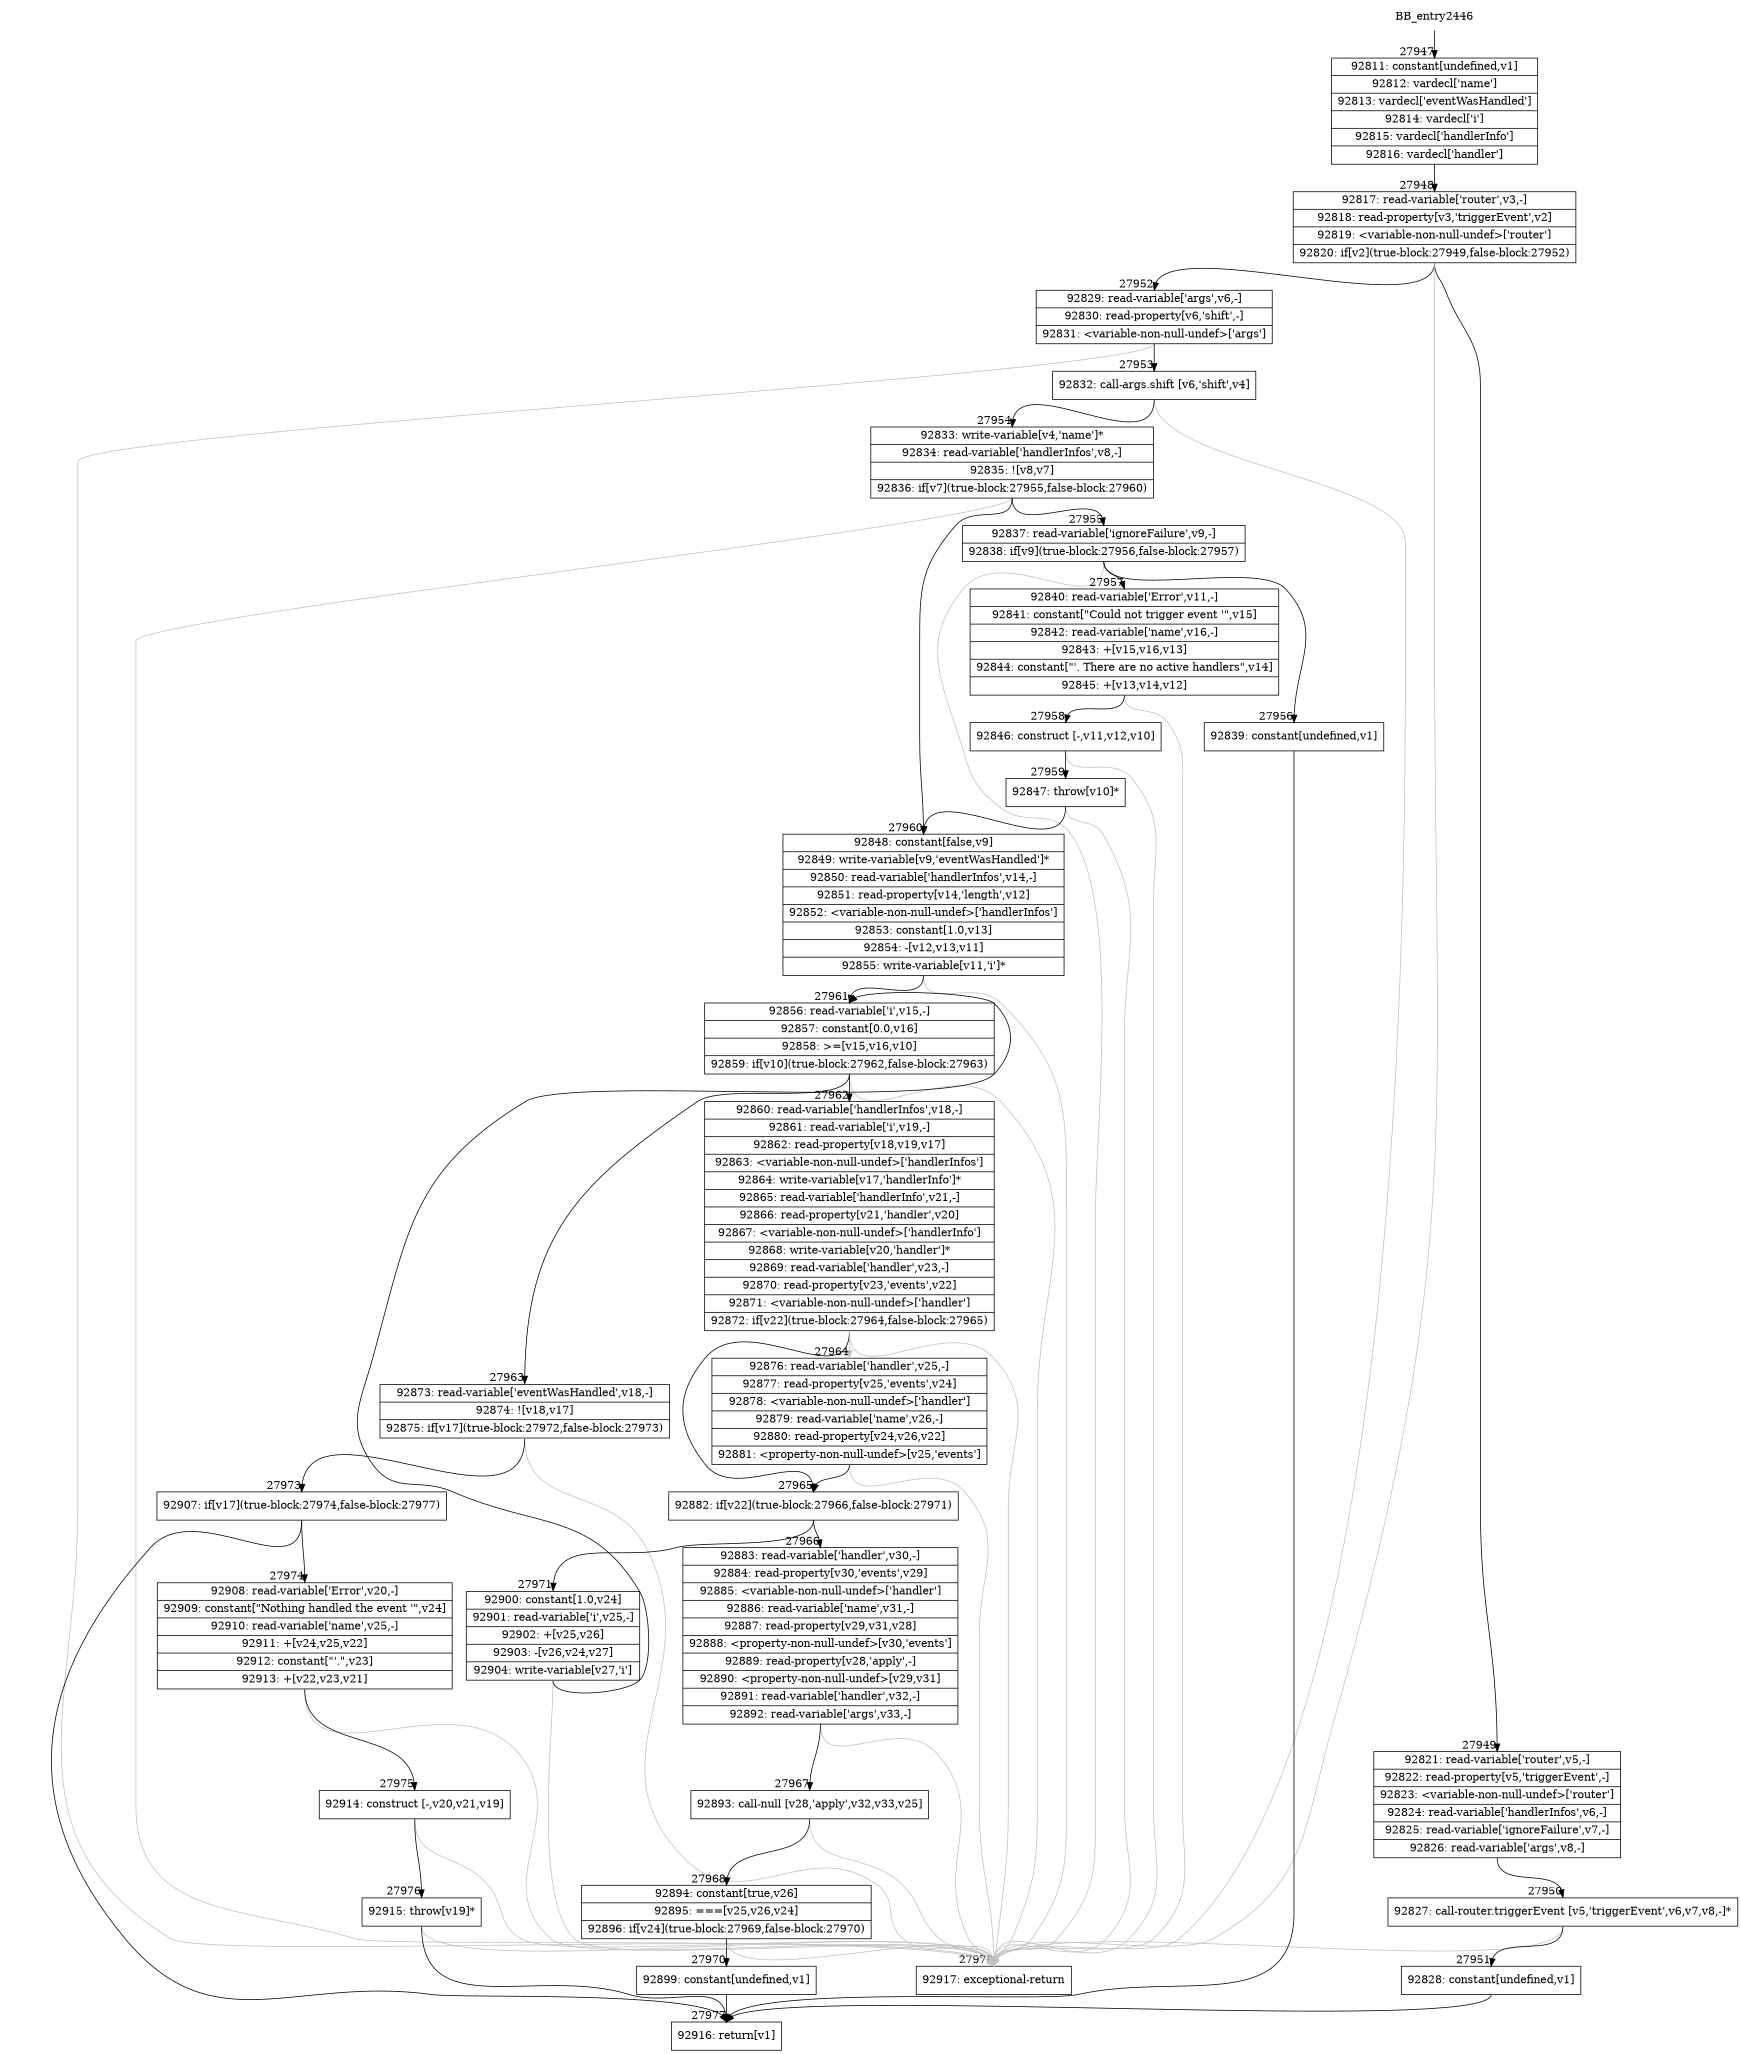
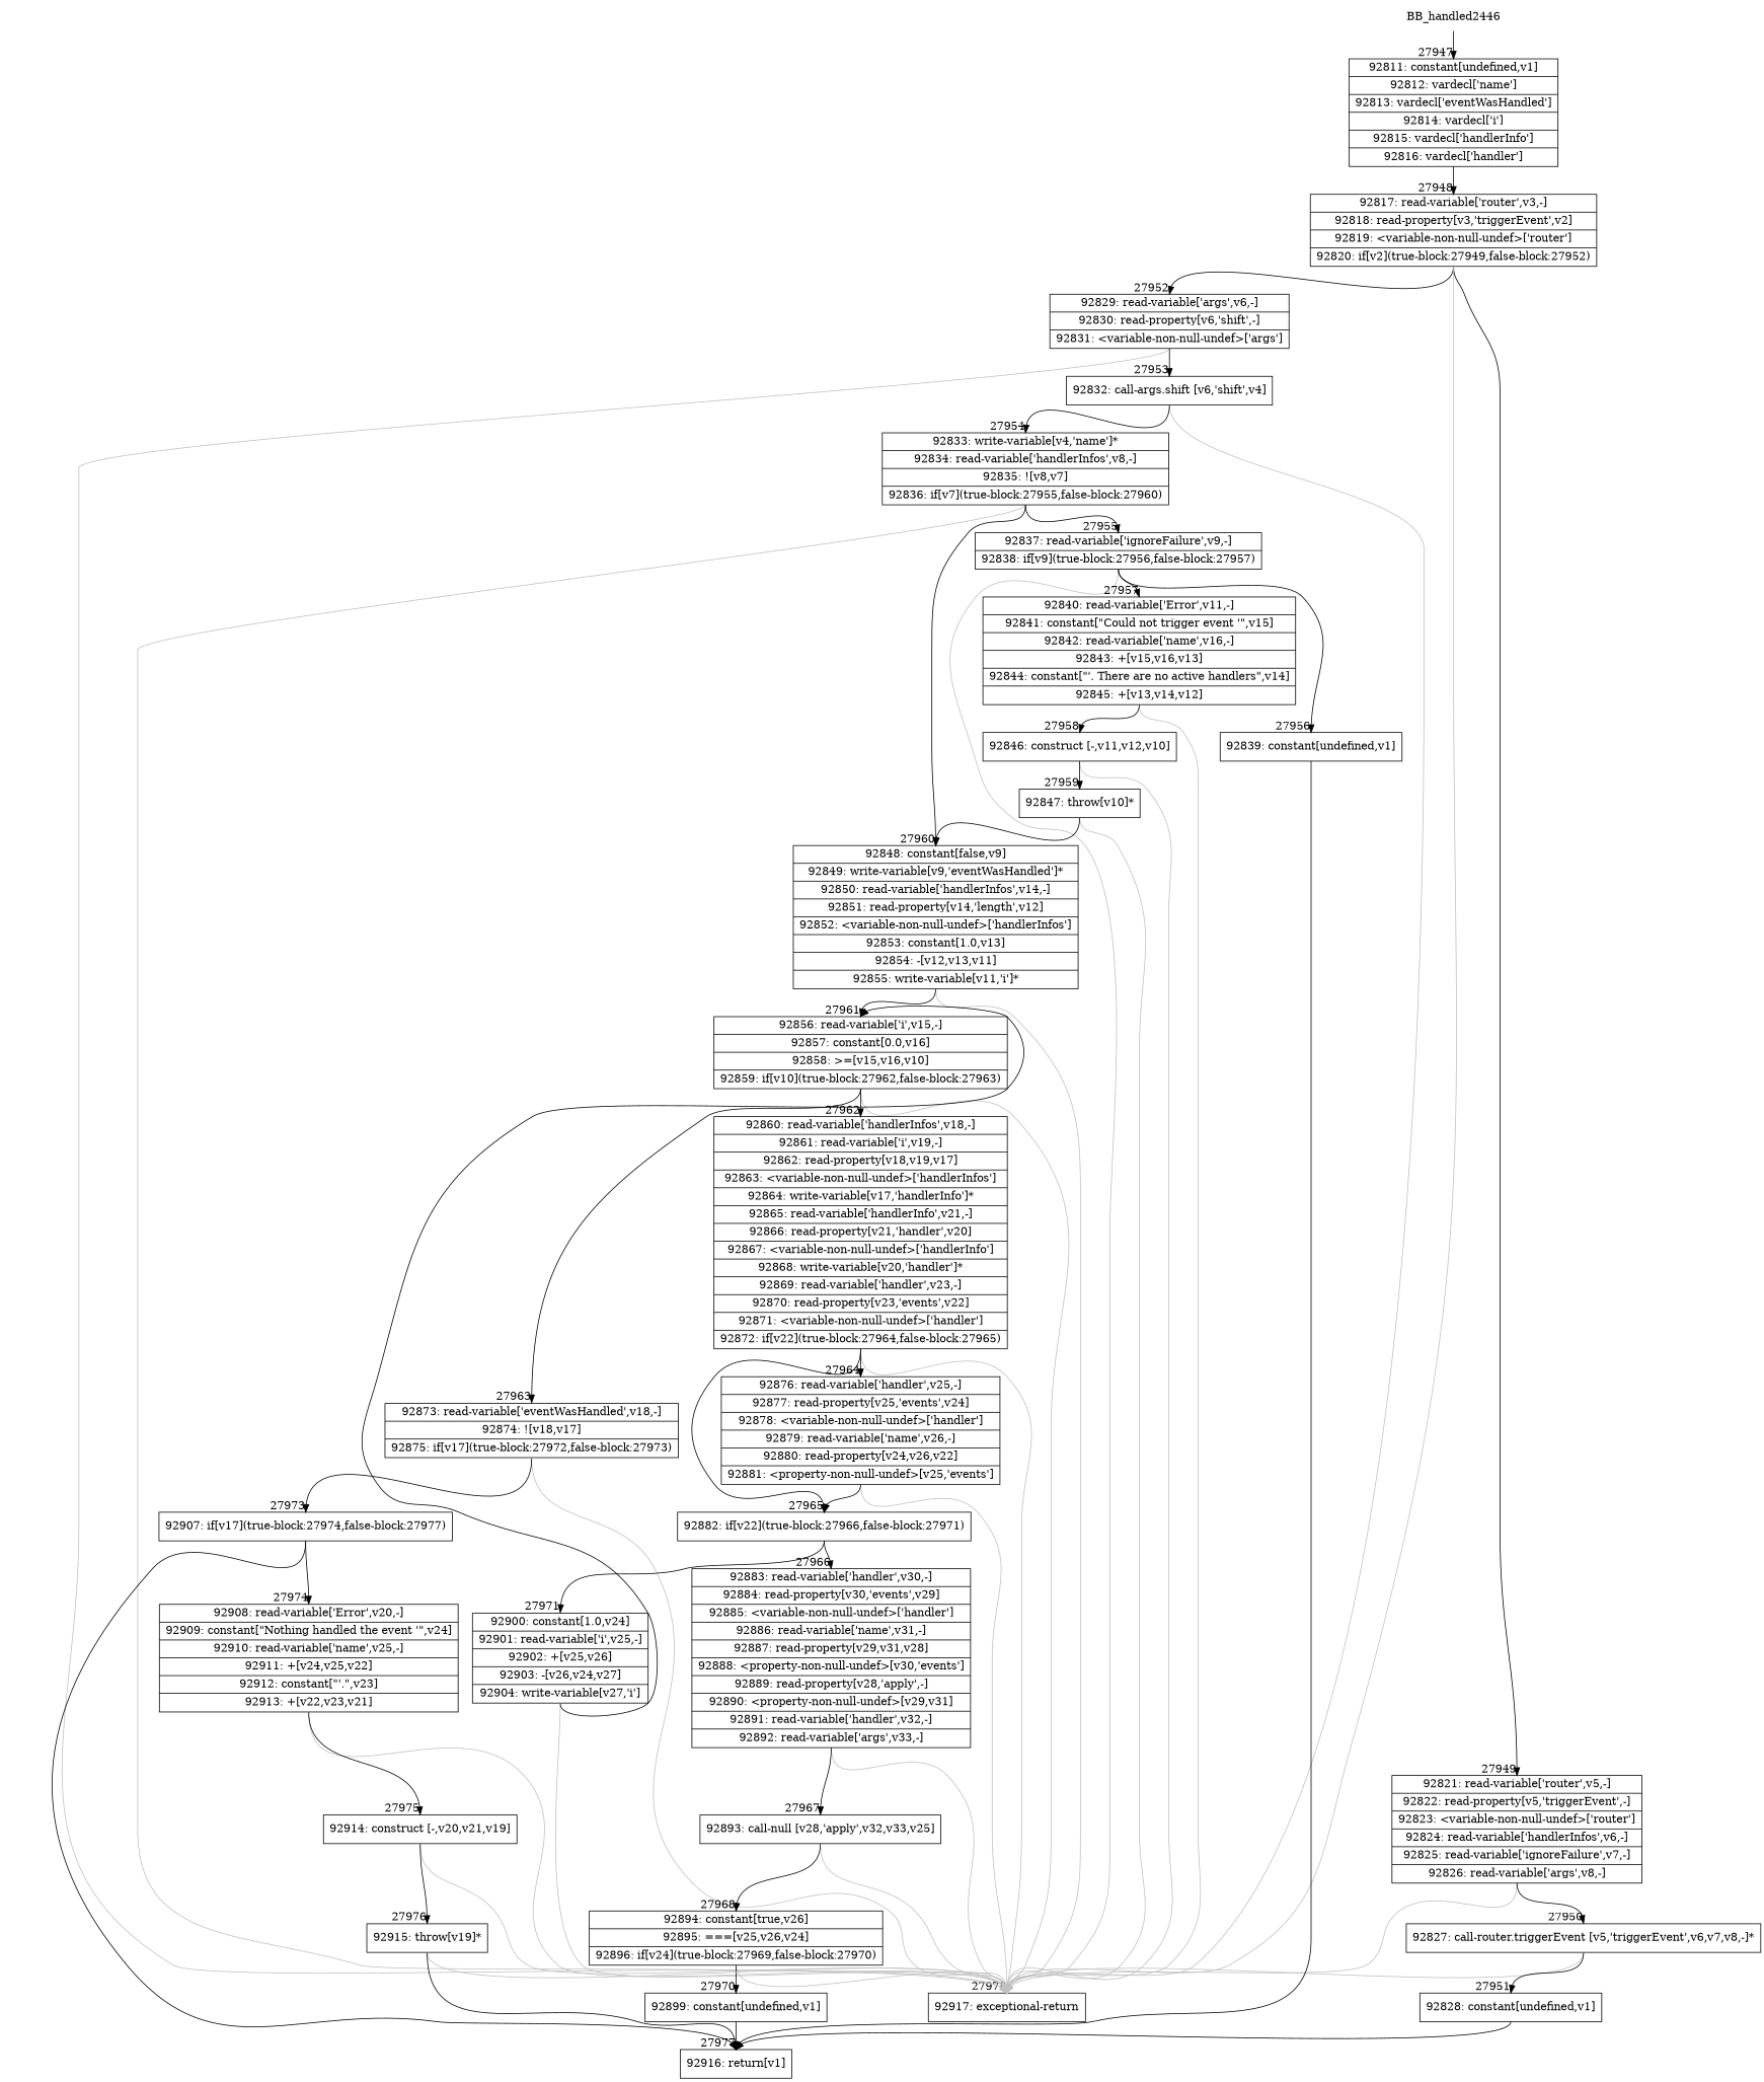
  digraph {
    rankdir=TD
    node [shape=record]
    edge [headport=n tailport=s]
-   BB_entry2446 [shape=none]
+   BB_entry2446 [shape=none label=BB_handled2446]
    n2 [label="{92811: constant[undefined,v1]|92812: vardecl['name']|92813: vardecl['eventWasHandled']|92814: vardecl['i']|92815: vardecl['handlerInfo']|92816: vardecl['handler']}"]
    n3 [label="{92817: read-variable['router',v3,-]|92818: read-property[v3,'triggerEvent',v2]|92819: \<variable-non-null-undef\>['router']|92820: if[v2](true-block:27949,false-block:27952)}"]
    n4 [label="{92821: read-variable['router',v5,-]|92822: read-property[v5,'triggerEvent',-]|92823: \<variable-non-null-undef\>['router']|92824: read-variable['handlerInfos',v6,-]|92825: read-variable['ignoreFailure',v7,-]|92826: read-variable['args',v8,-]}"]
    n5 [label="{92829: read-variable['args',v6,-]|92830: read-property[v6,'shift',-]|92831: \<variable-non-null-undef\>['args']}"]
    n6 [label="{92917: exceptional-return}"]
    n7 [label="{92827: call-router.triggerEvent [v5,'triggerEvent',v6,v7,v8,-]*}"]
    n8 [label="{92832: call-args.shift [v6,'shift',v4]}"]
    n9 [label="{92828: constant[undefined,v1]}"]
    n10 [label="{92833: write-variable[v4,'name']*|92834: read-variable['handlerInfos',v8,-]|92835: ![v8,v7]|92836: if[v7](true-block:27955,false-block:27960)}"]
    n11 [label="{92916: return[v1]}"]
    n12 [label="{92837: read-variable['ignoreFailure',v9,-]|92838: if[v9](true-block:27956,false-block:27957)}"]
    n13 [label="{92848: constant[false,v9]|92849: write-variable[v9,'eventWasHandled']*|92850: read-variable['handlerInfos',v14,-]|92851: read-property[v14,'length',v12]|92852: \<variable-non-null-undef\>['handlerInfos']|92853: constant[1.0,v13]|92854: -[v12,v13,v11]|92855: write-variable[v11,'i']*}"]
    n14 [label="{92839: constant[undefined,v1]}"]
    n15 [label="{92840: read-variable['Error',v11,-]|92841: constant[\"Could not trigger event '\",v15]|92842: read-variable['name',v16,-]|92843: +[v15,v16,v13]|92844: constant[\"'. There are no active handlers\",v14]|92845: +[v13,v14,v12]}"]
    n16 [label="{92856: read-variable['i',v15,-]|92857: constant[0.0,v16]|92858: \>=[v15,v16,v10]|92859: if[v10](true-block:27962,false-block:27963)}"]
    n17 [label="{92846: construct [-,v11,v12,v10]}"]
    n18 [label="{92860: read-variable['handlerInfos',v18,-]|92861: read-variable['i',v19,-]|92862: read-property[v18,v19,v17]|92863: \<variable-non-null-undef\>['handlerInfos']|92864: write-variable[v17,'handlerInfo']*|92865: read-variable['handlerInfo',v21,-]|92866: read-property[v21,'handler',v20]|92867: \<variable-non-null-undef\>['handlerInfo']|92868: write-variable[v20,'handler']*|92869: read-variable['handler',v23,-]|92870: read-property[v23,'events',v22]|92871: \<variable-non-null-undef\>['handler']|92872: if[v22](true-block:27964,false-block:27965)}"]
    n19 [label="{92873: read-variable['eventWasHandled',v18,-]|92874: ![v18,v17]|92875: if[v17](true-block:27972,false-block:27973)}"]
    n20 [label="{92847: throw[v10]*}"]
    n21 [label="{92882: if[v22](true-block:27966,false-block:27971)}"]
    n22 [label="{92876: read-variable['handler',v25,-]|92877: read-property[v25,'events',v24]|92878: \<variable-non-null-undef\>['handler']|92879: read-variable['name',v26,-]|92880: read-property[v24,v26,v22]|92881: \<property-non-null-undef\>[v25,'events']}"]
    n23 [label="{92907: if[v17](true-block:27974,false-block:27977)}"]
    n24 [label="{92883: read-variable['handler',v30,-]|92884: read-property[v30,'events',v29]|92885: \<variable-non-null-undef\>['handler']|92886: read-variable['name',v31,-]|92887: read-property[v29,v31,v28]|92888: \<property-non-null-undef\>[v30,'events']|92889: read-property[v28,'apply',-]|92890: \<property-non-null-undef\>[v29,v31]|92891: read-variable['handler',v32,-]|92892: read-variable['args',v33,-]}"]
    n25 [label="{92900: constant[1.0,v24]|92901: read-variable['i',v25,-]|92902: +[v25,v26]|92903: -[v26,v24,v27]|92904: write-variable[v27,'i']}"]
    n26 [label="{92908: read-variable['Error',v20,-]|92909: constant[\"Nothing handled the event '\",v24]|92910: read-variable['name',v25,-]|92911: +[v24,v25,v22]|92912: constant[\"'.\",v23]|92913: +[v22,v23,v21]}"]
    n27 [label="{92893: call-null [v28,'apply',v32,v33,v25]}"]
    n28 [label="{92914: construct [-,v20,v21,v19]}"]
    n29 [label="{92894: constant[true,v26]|92895: ===[v25,v26,v24]|92896: if[v24](true-block:27969,false-block:27970)}"]
    n30 [label="{92899: constant[undefined,v1]}"]
    n31 [label="{92915: throw[v19]*}"]
    BB_entry2446 -> n2 [headlabel="    27947"]
    n2 -> n3 [headlabel="      27948"]
    n3 -> n4 [headlabel="      27949"]
    n3 -> n5 [headlabel="      27952"]
    n3 -> n6 [color=gray headlabel="      27978"]
+   n4 -> n6 [color=gray]
    n4 -> n7 [headlabel="      27950"]
    n5 -> n6 [color=gray]
    n5 -> n8 [headlabel="      27953"]
    n7 -> n6 [color=gray]
    n7 -> n9 [headlabel="      27951"]
    n8 -> n6 [color=gray]
    n8 -> n10 [headlabel="      27954"]
    n9 -> n11 [headlabel="      27977"]
    n10 -> n6 [color=gray]
    n10 -> n12 [headlabel="      27955"]
    n10 -> n13 [headlabel="      27960"]
    n12 -> n6 [color=gray]
    n12 -> n14 [headlabel="      27956"]
    n12 -> n15 [headlabel="      27957"]
    n13 -> n6 [color=gray]
    n13 -> n16 [headlabel="      27961"]
    n14 -> n11
    n15 -> n6 [color=gray]
    n15 -> n17 [headlabel="      27958"]
    n16 -> n6 [color=gray]
    n16 -> n18 [headlabel="      27962"]
    n16 -> n19 [headlabel="      27963"]
    n17 -> n6 [color=gray]
    n17 -> n20 [headlabel="      27959"]
    n18 -> n6 [color=gray]
    n18 -> n21 [headlabel="      27965"]
-   n18 -> n22 [headlabel="      27964" color=gray]
+   n18 -> n22 [headlabel="      27964"]
    n19 -> n6 [color=gray]
    n19 -> n23 [headlabel="      27973"]
    n20 -> n6 [color=gray]
    n20 -> n13
    n21 -> n24 [headlabel="      27966"]
    n21 -> n25 [headlabel="      27971"]
    n22 -> n6 [color=gray]
    n22 -> n21
    n23 -> n11
    n23 -> n26 [headlabel="      27974"]
    n24 -> n6 [color=gray]
    n24 -> n27 [headlabel="      27967"]
    n25 -> n6 [color=gray]
    n25 -> n16
    n26 -> n6 [color=gray]
    n26 -> n28 [headlabel="      27975"]
    n27 -> n6 [color=gray]
    n27 -> n29 [headlabel="      27968"]
    n28 -> n6 [color=gray]
    n28 -> n31 [headlabel="      27976"]
    n29 -> n6 [color=gray]
    n29 -> n30 [headlabel="      27970"]
    n30 -> n11
    n31 -> n6 [color=gray]
    n31 -> n11
  }
